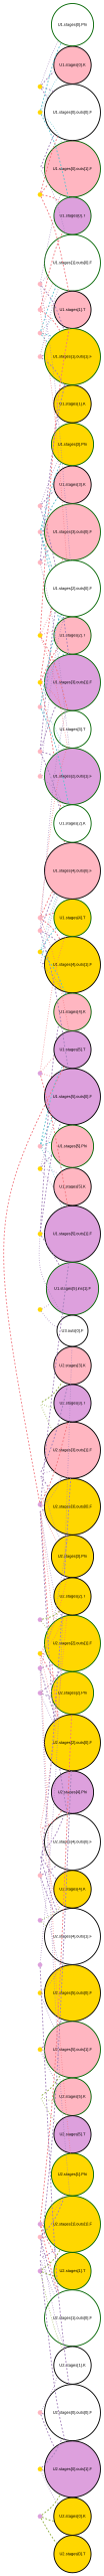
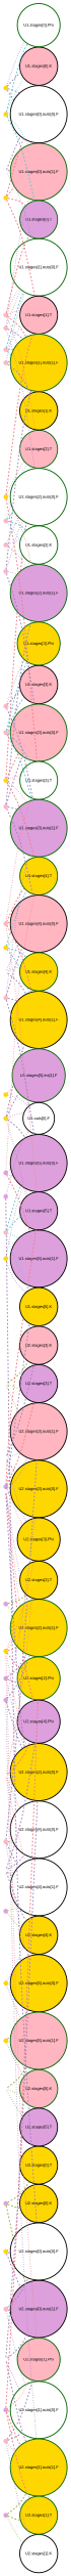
  digraph {
    Damping=0.2
    color=none
    dir=none
    nodesep=0.01
    penwidth=0
    rankdir=LR
    ranksep=0.01
    splines=curved
    node [color=black fillcolor=lightpink fontname=Arial gradientangle=0 margin=0 orientation=0.0 peripheries=1 shape=circle style=filled penwidth=3]
    edge [arrowhead=none arrowtail=none color="#a280b9" concentrate=true dir=none headport=c labeldistance=1 penwidth=3 style=dashed tailport=c]
    "U1.stages[0].separation_material_balance_node" [color=darkgreen fillcolor=gold height=0.2 peripheries=0 shape=point width=0.2 penwidth=""]
    "U1.stages[0].outs[1].F" [color=darkgreen height=0.15278 width=0.15278]
    "U1.stages[0].K" [height=0.15278 width=0.15278]
    "U1.stages[0].Phi" [color=darkgreen fillcolor=white height=0.15278 width=0.15278]
    "U1.stages[0].outs[0].F" [fillcolor=white height=0.15278 width=0.15278]
    "U1.stages[5].overall_material_balance_node" [color=darkgreen fillcolor=gold height=0.2 peripheries=0 shape=point width=0.2 penwidth=""]
    "U1.stages[4].outs[1].F" [fillcolor=gold height=0.15278 width=0.15278]
    "U1.stages[5].outs[0].F" [fillcolor=plum height=0.15278 width=0.15278]
    "U1.stages[5].outs[1].F" [fillcolor=plum height=0.15278 width=0.15278]
    "U1.stages[5].ins[1].F" [color=darkgreen fillcolor=plum height=0.15278 width=0.15278]
    "U3.outs[0].F" [fillcolor=white height=0.15278 width=0.15278]
    "U2.stages[5].separation_material_balance_node" [fillcolor=gold height=0.2 peripheries=0 shape=point width=0.2 penwidth=""]
    "U2.stages[5].outs[0].F" [fillcolor=gold height=0.15278 width=0.15278]
    "U2.stages[5].K" [color=darkgreen height=0.15278 width=0.15278]
    "U2.stages[5].outs[1].F" [color=darkgreen height=0.15278 width=0.15278]
    "U2.stages[5].overall_material_balance_node" [color=darkgreen fillcolor=gold height=0.2 peripheries=0 shape=point width=0.2 penwidth=""]
    "U2.stages[4].outs[1].F" [fillcolor=white height=0.15278 width=0.15278]
    "U1.stages[3].lle_phenomena_node" [height=0.2 peripheries=0 shape=point width=0.2 penwidth=""]
    "U1.stages[3].K" [height=0.15278 width=0.15278]
    "U1.stages[3].outs[0].F" [color=darkgreen height=0.15278 width=0.15278]
    "U1.stages[3].T" [color=darkgreen fillcolor=white height=0.15278 width=0.15278]
    "U1.stages[3].Phi" [color=darkgreen fillcolor=gold height=0.15278 width=0.15278]
    "U1.stages[3].outs[1].F" [color=darkgreen fillcolor=plum height=0.15278 width=0.15278]
    "U2.stages[0].vle_phenomena_node" [color=darkgreen fillcolor=plum height=0.2 peripheries=0 shape=point width=0.2 penwidth=""]
    "U2.stages[0].K" [fillcolor=gold height=0.15278 width=0.15278]
    "U2.stages[0].outs[1].F" [fillcolor=plum height=0.15278 width=0.15278]
    "U2.stages[0].T" [fillcolor=gold height=0.15278 width=0.15278]
    "U1.stages[3].energy_balance_node" [fillcolor=gold height=0.2 peripheries=0 shape=point width=0.2 penwidth=""]
    "U1.stages[2].T" [color=darkgreen height=0.15278 width=0.15278]
    "U1.stages[4].T" [color=darkgreen fillcolor=gold height=0.15278 width=0.15278]
    "U2.stages[0].separation_material_balance_node" [color=darkgreen fillcolor=gold height=0.2 peripheries=0 shape=point width=0.2 penwidth=""]
    "U2.stages[0].outs[0].F" [fillcolor=white height=0.15278 width=0.15278]
    "U1.stages[3].separation_material_balance_node" [color=darkgreen height=0.2 peripheries=0 shape=point width=0.2 penwidth=""]
    "U2.stages[3].vle_phenomena_node" [fillcolor=white height=0.2 peripheries=0 shape=point width=0.2 penwidth=""]
    "U2.stages[3].K" [height=0.15278 width=0.15278]
    "U2.stages[3].outs[1].F" [height=0.15278 width=0.15278]
    "U2.stages[3].T" [fillcolor=plum height=0.15278 width=0.15278]
    "U2.stages[0].overall_material_balance_node" [height=0.2 peripheries=0 shape=point width=0.2 penwidth=""]
    "U2.stages[1].outs[0].F" [color=darkgreen fillcolor=white height=0.15278 width=0.15278]
    "U2.stages[3].energy_balance_node" [fillcolor=plum height=0.2 peripheries=0 shape=point width=0.2 penwidth=""]
    "U2.stages[2].Phi" [color=darkgreen fillcolor=gold height=0.15278 width=0.15278]
    "U2.stages[3].outs[0].F" [fillcolor=gold height=0.15278 width=0.15278]
    "U2.stages[3].Phi" [fillcolor=gold height=0.15278 width=0.15278]
    "U2.stages[4].Phi" [fillcolor=plum height=0.15278 width=0.15278]
    "U1.stages[5].T" [fillcolor=plum height=0.15278 width=0.15278]
    "U1.stages[3].overall_material_balance_node" [color=darkgreen height=0.2 peripheries=0 shape=point width=0.2 penwidth=""]
    "U1.stages[2].outs[1].F" [color=darkgreen fillcolor=plum height=0.15278 width=0.15278]
    "U1.stages[4].outs[0].F" [height=0.15278 width=0.15278]
    "U2.stages[3].separation_material_balance_node" [color=darkgreen fillcolor=white height=0.2 peripheries=0 shape=point width=0.2 penwidth=""]
    "U2.stages[3].overall_material_balance_node" [fillcolor=white height=0.2 peripheries=0 shape=point width=0.2 penwidth=""]
    "U2.stages[2].outs[1].F" [color=darkgreen fillcolor=gold height=0.15278 width=0.15278]
    "U2.stages[4].outs[0].F" [fillcolor=white height=0.15278 width=0.15278]
    "U1.stages[1].lle_phenomena_node" [color=darkgreen height=0.2 peripheries=0 shape=point width=0.2 penwidth=""]
    "U1.stages[1].outs[0].F" [color=darkgreen fillcolor=white height=0.15278 width=0.15278]
    "U1.stages[1].K" [fillcolor=gold height=0.15278 width=0.15278]
    "U1.stages[1].T" [height=0.15278 width=0.15278]
    "U1.stages[1].outs[1].F" [color=darkgreen fillcolor=gold height=0.15278 width=0.15278]
    "U2.stages[2].separation_material_balance_node" [color=darkgreen fillcolor=plum height=0.2 peripheries=0 shape=point width=0.2 penwidth=""]
    "U2.stages[2].outs[0].F" [fillcolor=gold height=0.15278 width=0.15278]
    "U1.stages[1].energy_balance_node" [height=0.2 peripheries=0 shape=point width=0.2 penwidth=""]
    "U1.stages[0].T" [color=darkgreen fillcolor=plum height=0.15278 width=0.15278]
    "U1.stages[4].lle_phenomena_node" [fillcolor=gold height=0.2 peripheries=0 shape=point width=0.2 penwidth=""]
-   "U1.stages[4].K" [color=darkgreen height=0.15278 width=0.15278]
+   "U1.stages[4].K" [color=darkgreen fillcolor=gold height=0.15278 width=0.15278]
    "U1.stages[1].separation_material_balance_node" [height=0.2 peripheries=0 shape=point width=0.2 penwidth=""]
    "U1.stages[4].energy_balance_node" [height=0.2 peripheries=0 shape=point width=0.2 penwidth=""]
    "U1.stages[0].overall_material_balance_node" [fillcolor=white height=0.2 peripheries=0 shape=point width=0.2 penwidth=""]
    "U1.stages[4].separation_material_balance_node" [fillcolor=white height=0.2 peripheries=0 shape=point width=0.2 penwidth=""]
    "U2.stages[1].vle_phenomena_node" [color=darkgreen fillcolor=plum height=0.2 peripheries=0 shape=point width=0.2 penwidth=""]
    "U2.stages[1].K" [fillcolor=white height=0.15278 width=0.15278]
    "U2.stages[1].outs[1].F" [color=darkgreen fillcolor=gold height=0.15278 width=0.15278]
    "U2.stages[1].T" [color=darkgreen fillcolor=gold height=0.15278 width=0.15278]
    "U2.stages[4].vle_phenomena_node" [color=darkgreen fillcolor=plum height=0.2 peripheries=0 shape=point width=0.2 penwidth=""]
    "U2.stages[4].K" [fillcolor=gold height=0.15278 width=0.15278]
    "U2.stages[1].energy_balance_node" [color=darkgreen fillcolor=plum height=0.2 peripheries=0 shape=point width=0.2 penwidth=""]
-   "U2.stages[1].Phi" [color=darkgreen fillcolor=gold height=0.15278 width=0.15278]
+   "U2.stages[1].Phi" [color=darkgreen height=0.15278 width=0.15278]
    "U2.stages[4].energy_balance_node" [fillcolor=white height=0.2 peripheries=0 shape=point width=0.2 penwidth=""]
    "U2.stages[5].vle_phenomena_node" [color=darkgreen fillcolor=white height=0.2 peripheries=0 shape=point width=0.2 penwidth=""]
    "U2.stages[5].T" [fillcolor=plum height=0.15278 width=0.15278]
    "U3.overall_material_balance_node" [fillcolor=plum height=0.2 peripheries=0 shape=point width=0.2 penwidth=""]
    "U2.stages[1].separation_material_balance_node" [height=0.2 peripheries=0 shape=point width=0.2 penwidth=""]
    "U2.stages[4].separation_material_balance_node" [fillcolor=white height=0.2 peripheries=0 shape=point width=0.2 penwidth=""]
    "U1.stages[4].overall_material_balance_node" [color=darkgreen height=0.2 peripheries=0 shape=point width=0.2 penwidth=""]
    "U2.stages[1].overall_material_balance_node" [fillcolor=white height=0.2 peripheries=0 shape=point width=0.2 penwidth=""]
    "U2.stages[4].overall_material_balance_node" [height=0.2 peripheries=0 shape=point width=0.2 penwidth=""]
    "U1.stages[5].material_specification_equation_nodes[0]" [fillcolor=gold height=0.2 peripheries=0 shape=point width=0.2 penwidth=""]
    "U1.stages[0].lle_phenomena_node" [color=darkgreen fillcolor=gold height=0.2 peripheries=0 shape=point width=0.2 penwidth=""]
    "U1.stages[0].energy_balance_node" [color=darkgreen fillcolor=gold height=0.2 peripheries=0 shape=point width=0.2 penwidth=""]
    "U1.stages[2].lle_phenomena_node" [color=darkgreen height=0.2 peripheries=0 shape=point width=0.2 penwidth=""]
    "U1.stages[2].K" [color=darkgreen fillcolor=white height=0.15278 width=0.15278]
    "U1.stages[2].outs[0].F" [color=darkgreen fillcolor=white height=0.15278 width=0.15278]
    "U1.stages[2].energy_balance_node" [color=darkgreen fillcolor=gold height=0.2 peripheries=0 shape=point width=0.2 penwidth=""]
    "U1.stages[2].separation_material_balance_node" [color=darkgreen height=0.2 peripheries=0 shape=point width=0.2 penwidth=""]
    "U1.stages[5].lle_phenomena_node" [color=darkgreen height=0.2 peripheries=0 shape=point width=0.2 penwidth=""]
-   "U1.stages[5].K" [height=0.15278 width=0.15278]
-   "U1.stages[5].Phi" [color=darkgreen height=0.15278 width=0.15278]
+   "U1.stages[5].K" [fillcolor=gold height=0.15278 width=0.15278]
    "U1.stages[1].overall_material_balance_node" [height=0.2 peripheries=0 shape=point width=0.2 penwidth=""]
    "U1.stages[5].energy_balance_node" [fillcolor=plum height=0.2 peripheries=0 shape=point width=0.2 penwidth=""]
    "U2.stages[2].vle_phenomena_node" [color=darkgreen fillcolor=plum height=0.2 peripheries=0 shape=point width=0.2 penwidth=""]
    "U2.stages[2].T" [fillcolor=gold height=0.15278 width=0.15278]
    "U1.stages[5].separation_material_balance_node" [color=darkgreen fillcolor=gold height=0.2 peripheries=0 shape=point width=0.2 penwidth=""]
    "U2.stages[2].energy_balance_node" [color=darkgreen fillcolor=gold height=0.2 peripheries=0 shape=point width=0.2 penwidth=""]
    "U1.stages[2].overall_material_balance_node" [color=darkgreen height=0.2 peripheries=0 shape=point width=0.2 penwidth=""]
    "U2.stages[2].overall_material_balance_node" [color=darkgreen fillcolor=plum height=0.2 peripheries=0 shape=point width=0.2 penwidth=""]
    "U1.stages[0].separation_material_balance_node" -> "U1.stages[0].outs[1].F"
    "U1.stages[0].separation_material_balance_node" -> "U1.stages[0].K"
    "U1.stages[0].separation_material_balance_node" -> "U1.stages[0].Phi" [style=dotted]
    "U1.stages[0].separation_material_balance_node" -> "U1.stages[0].outs[0].F"
    "U1.stages[5].overall_material_balance_node" -> "U1.stages[4].outs[1].F"
    "U1.stages[5].overall_material_balance_node" -> "U1.stages[5].outs[0].F"
    "U1.stages[5].overall_material_balance_node" -> "U1.stages[5].outs[1].F" [style=dotted]
    "U1.stages[5].overall_material_balance_node" -> "U1.stages[5].ins[1].F"
    "U1.stages[5].overall_material_balance_node" -> "U3.outs[0].F" [style=dotted]
    "U2.stages[5].separation_material_balance_node" -> "U2.stages[5].outs[0].F"
    "U2.stages[5].separation_material_balance_node" -> "U2.stages[5].K" [style=dotted]
    "U2.stages[5].separation_material_balance_node" -> "U2.stages[5].outs[1].F" [style=dotted]
    "U2.stages[5].overall_material_balance_node" -> "U2.stages[5].outs[0].F" [style=dotted]
    "U2.stages[5].overall_material_balance_node" -> "U2.stages[5].outs[1].F" [style=dotted]
    "U2.stages[5].overall_material_balance_node" -> "U2.stages[4].outs[1].F" [style=dotted]
    "U1.stages[3].lle_phenomena_node" -> "U1.stages[3].K" [color="#5fc1cf"]
    "U1.stages[3].lle_phenomena_node" -> "U1.stages[3].outs[0].F" [color="#5fc1cf"]
    "U1.stages[3].lle_phenomena_node" -> "U1.stages[3].T" [color="#5fc1cf"]
    "U1.stages[3].lle_phenomena_node" -> "U1.stages[3].Phi" [color="#5fc1cf"]
    "U1.stages[3].lle_phenomena_node" -> "U1.stages[3].outs[1].F" [color="#5fc1cf"]
    "U2.stages[0].vle_phenomena_node" -> "U2.stages[0].K" [color="#8ead3e"]
    "U2.stages[0].vle_phenomena_node" -> "U2.stages[0].outs[1].F" [color="#8ead3e"]
    "U2.stages[0].vle_phenomena_node" -> "U2.stages[0].T" [color="#8ead3e"]
    "U1.stages[3].energy_balance_node" -> "U1.stages[3].outs[0].F" [color="#f1777f"]
    "U1.stages[3].energy_balance_node" -> "U1.stages[3].T" [color="#f1777f" style=dotted]
    "U1.stages[3].energy_balance_node" -> "U1.stages[3].outs[1].F" [color="#f1777f" style=dotted]
    "U1.stages[3].energy_balance_node" -> "U1.stages[2].T" [color="#f1777f"]
    "U1.stages[3].energy_balance_node" -> "U1.stages[4].T" [color="#f1777f"]
    "U2.stages[0].separation_material_balance_node" -> "U2.stages[0].K" [style=dotted]
    "U2.stages[0].separation_material_balance_node" -> "U2.stages[0].outs[1].F"
    "U2.stages[0].separation_material_balance_node" -> "U2.stages[0].outs[0].F"
    "U1.stages[3].separation_material_balance_node" -> "U1.stages[3].K"
    "U1.stages[3].separation_material_balance_node" -> "U1.stages[3].outs[0].F" [style=dotted]
    "U1.stages[3].separation_material_balance_node" -> "U1.stages[3].Phi" [style=dotted]
    "U1.stages[3].separation_material_balance_node" -> "U1.stages[3].outs[1].F"
    "U2.stages[3].vle_phenomena_node" -> "U2.stages[3].K" [color="#8ead3e"]
    "U2.stages[3].vle_phenomena_node" -> "U2.stages[3].outs[1].F" [color="#8ead3e" style=dotted]
    "U2.stages[3].vle_phenomena_node" -> "U2.stages[3].T" [color="#8ead3e" style=dotted]
    "U2.stages[0].overall_material_balance_node" -> "U2.stages[0].outs[1].F"
    "U2.stages[0].overall_material_balance_node" -> "U2.stages[0].outs[0].F"
    "U2.stages[0].overall_material_balance_node" -> "U2.stages[1].outs[0].F" [style=dotted]
    "U2.stages[3].energy_balance_node" -> "U2.stages[3].outs[1].F" [color="#f1777f" style=dotted]
    "U2.stages[3].energy_balance_node" -> "U2.stages[3].T" [color="#f1777f"]
    "U2.stages[3].energy_balance_node" -> "U2.stages[2].Phi" [color="#f1777f" style=dotted]
    "U2.stages[3].energy_balance_node" -> "U2.stages[3].outs[0].F" [color="#f1777f" style=dotted]
    "U2.stages[3].energy_balance_node" -> "U2.stages[3].Phi" [color="#f1777f" style=dotted]
    "U2.stages[3].energy_balance_node" -> "U2.stages[4].Phi" [color="#f1777f"]
    "U2.stages[3].energy_balance_node" -> "U1.stages[5].T" [color="#f1777f"]
    "U1.stages[3].overall_material_balance_node" -> "U1.stages[3].outs[0].F"
    "U1.stages[3].overall_material_balance_node" -> "U1.stages[3].outs[1].F"
    "U1.stages[3].overall_material_balance_node" -> "U1.stages[2].outs[1].F"
    "U1.stages[3].overall_material_balance_node" -> "U1.stages[4].outs[0].F"
    "U2.stages[3].separation_material_balance_node" -> "U2.stages[3].K"
    "U2.stages[3].separation_material_balance_node" -> "U2.stages[3].outs[1].F" [style=dotted]
    "U2.stages[3].separation_material_balance_node" -> "U2.stages[3].outs[0].F"
    "U2.stages[3].separation_material_balance_node" -> "U2.stages[3].Phi" [style=dotted]
    "U2.stages[3].overall_material_balance_node" -> "U1.stages[5].outs[1].F"
    "U2.stages[3].overall_material_balance_node" -> "U2.stages[3].outs[1].F" [style=dotted]
    "U2.stages[3].overall_material_balance_node" -> "U2.stages[3].outs[0].F"
    "U2.stages[3].overall_material_balance_node" -> "U2.stages[2].outs[1].F" [style=dotted]
    "U2.stages[3].overall_material_balance_node" -> "U2.stages[4].outs[0].F"
    "U1.stages[1].lle_phenomena_node" -> "U1.stages[1].outs[0].F" [color="#5fc1cf"]
    "U1.stages[1].lle_phenomena_node" -> "U1.stages[1].K" [color="#5fc1cf"]
    "U1.stages[1].lle_phenomena_node" -> "U1.stages[1].T" [color="#5fc1cf" style=dotted]
    "U1.stages[1].lle_phenomena_node" -> "U1.stages[1].outs[1].F" [color="#5fc1cf"]
    "U2.stages[2].separation_material_balance_node" -> "U2.stages[2].Phi"
    "U2.stages[2].separation_material_balance_node" -> "U2.stages[2].outs[1].F"
    "U2.stages[2].separation_material_balance_node" -> "U2.stages[2].outs[0].F" [style=dotted]
    "U1.stages[1].energy_balance_node" -> "U1.stages[2].T" [color="#f1777f" style=dotted]
    "U1.stages[1].energy_balance_node" -> "U1.stages[1].outs[0].F" [color="#f1777f" style=dotted]
    "U1.stages[1].energy_balance_node" -> "U1.stages[1].T" [color="#f1777f" style=dotted]
    "U1.stages[1].energy_balance_node" -> "U1.stages[1].outs[1].F" [color="#f1777f"]
    "U1.stages[1].energy_balance_node" -> "U1.stages[0].T" [color="#f1777f"]
    "U1.stages[4].lle_phenomena_node" -> "U1.stages[4].outs[1].F" [color="#5fc1cf"]
    "U1.stages[4].lle_phenomena_node" -> "U1.stages[4].T" [color="#5fc1cf"]
    "U1.stages[4].lle_phenomena_node" -> "U1.stages[4].outs[0].F" [color="#5fc1cf" style=dotted]
    "U1.stages[4].lle_phenomena_node" -> "U1.stages[4].K" [color="#5fc1cf"]
    "U1.stages[1].separation_material_balance_node" -> "U1.stages[1].outs[0].F" [style=dotted]
    "U1.stages[1].separation_material_balance_node" -> "U1.stages[1].K"
    "U1.stages[1].separation_material_balance_node" -> "U1.stages[1].outs[1].F"
    "U1.stages[4].energy_balance_node" -> "U1.stages[4].outs[1].F" [color="#f1777f"]
    "U1.stages[4].energy_balance_node" -> "U1.stages[3].T" [color="#f1777f" style=dotted]
    "U1.stages[4].energy_balance_node" -> "U1.stages[4].T" [color="#f1777f"]
    "U1.stages[4].energy_balance_node" -> "U1.stages[5].T" [color="#f1777f" style=dotted]
    "U1.stages[4].energy_balance_node" -> "U1.stages[4].outs[0].F" [color="#f1777f"]
    "U1.stages[0].overall_material_balance_node" -> "U1.stages[0].outs[1].F"
    "U1.stages[0].overall_material_balance_node" -> "U1.stages[0].outs[0].F"
    "U1.stages[0].overall_material_balance_node" -> "U1.stages[1].outs[0].F" [style=dotted]
    "U1.stages[4].separation_material_balance_node" -> "U1.stages[4].outs[1].F"
    "U1.stages[4].separation_material_balance_node" -> "U1.stages[4].outs[0].F" [style=dotted]
    "U1.stages[4].separation_material_balance_node" -> "U1.stages[4].K" [style=dotted]
    "U2.stages[1].vle_phenomena_node" -> "U2.stages[1].K" [color="#8ead3e" style=dotted]
    "U2.stages[1].vle_phenomena_node" -> "U2.stages[1].outs[1].F" [color="#8ead3e"]
    "U2.stages[1].vle_phenomena_node" -> "U2.stages[1].T" [color="#8ead3e"]
    "U2.stages[4].vle_phenomena_node" -> "U2.stages[4].outs[1].F" [color="#8ead3e" style=dotted]
    "U2.stages[4].vle_phenomena_node" -> "U2.stages[4].K" [color="#8ead3e" style=dotted]
    "U2.stages[1].energy_balance_node" -> "U2.stages[1].outs[0].F" [color="#f1777f"]
    "U2.stages[1].energy_balance_node" -> "U2.stages[2].Phi" [color="#f1777f"]
    "U2.stages[1].energy_balance_node" -> "U2.stages[1].outs[1].F" [color="#f1777f"]
    "U2.stages[1].energy_balance_node" -> "U2.stages[1].T" [color="#f1777f"]
    "U2.stages[1].energy_balance_node" -> "U2.stages[1].Phi" [color="#f1777f" style=dotted]
    "U2.stages[4].energy_balance_node" -> "U2.stages[4].outs[1].F" [color="#f1777f" style=dotted]
    "U2.stages[4].energy_balance_node" -> "U2.stages[3].Phi" [color="#f1777f" style=dotted]
    "U2.stages[4].energy_balance_node" -> "U2.stages[4].Phi" [color="#f1777f"]
    "U2.stages[4].energy_balance_node" -> "U2.stages[4].outs[0].F" [color="#f1777f" style=dotted]
    "U2.stages[5].vle_phenomena_node" -> "U2.stages[5].K" [color="#8ead3e" style=dotted]
    "U2.stages[5].vle_phenomena_node" -> "U2.stages[5].outs[1].F" [color="#8ead3e"]
    "U2.stages[5].vle_phenomena_node" -> "U2.stages[5].T" [color="#8ead3e" style=dotted]
    "U3.overall_material_balance_node" -> "U3.outs[0].F" [style=dotted]
    "U3.overall_material_balance_node" -> "U2.stages[0].outs[0].F"
    "U2.stages[1].separation_material_balance_node" -> "U2.stages[1].outs[0].F"
    "U2.stages[1].separation_material_balance_node" -> "U2.stages[1].K" [style=dotted]
    "U2.stages[1].separation_material_balance_node" -> "U2.stages[1].outs[1].F" [style=dotted]
    "U2.stages[1].separation_material_balance_node" -> "U2.stages[1].Phi"
    "U2.stages[4].separation_material_balance_node" -> "U2.stages[4].outs[1].F"
    "U2.stages[4].separation_material_balance_node" -> "U2.stages[4].Phi"
    "U2.stages[4].separation_material_balance_node" -> "U2.stages[4].outs[0].F"
    "U2.stages[4].separation_material_balance_node" -> "U2.stages[4].K"
    "U1.stages[4].overall_material_balance_node" -> "U1.stages[4].outs[1].F"
    "U1.stages[4].overall_material_balance_node" -> "U1.stages[5].outs[0].F"
    "U1.stages[4].overall_material_balance_node" -> "U1.stages[3].outs[1].F" [style=dotted]
    "U1.stages[4].overall_material_balance_node" -> "U1.stages[4].outs[0].F"
    "U2.stages[1].overall_material_balance_node" -> "U2.stages[0].outs[1].F"
    "U2.stages[1].overall_material_balance_node" -> "U2.stages[1].outs[0].F" [style=dotted]
    "U2.stages[1].overall_material_balance_node" -> "U2.stages[2].outs[0].F"
    "U2.stages[1].overall_material_balance_node" -> "U2.stages[1].outs[1].F"
    "U2.stages[4].overall_material_balance_node" -> "U2.stages[5].outs[0].F" [style=dotted]
    "U2.stages[4].overall_material_balance_node" -> "U2.stages[4].outs[1].F"
    "U2.stages[4].overall_material_balance_node" -> "U2.stages[3].outs[1].F"
    "U2.stages[4].overall_material_balance_node" -> "U2.stages[4].outs[0].F"
    "U1.stages[5].material_specification_equation_nodes[0]" -> "U1.stages[5].ins[1].F" [style=dotted]
    "U1.stages[5].material_specification_equation_nodes[0]" -> "U3.outs[0].F" [style=dotted]
    "U1.stages[0].lle_phenomena_node" -> "U1.stages[0].outs[1].F" [color="#5fc1cf" style=dotted]
    "U1.stages[0].lle_phenomena_node" -> "U1.stages[0].K" [color="#5fc1cf" style=dotted]
    "U1.stages[0].lle_phenomena_node" -> "U1.stages[0].Phi" [color="#5fc1cf"]
    "U1.stages[0].lle_phenomena_node" -> "U1.stages[0].outs[0].F" [color="#5fc1cf" style=dotted]
    "U1.stages[0].lle_phenomena_node" -> "U1.stages[0].T" [color="#5fc1cf"]
    "U1.stages[0].energy_balance_node" -> "U1.stages[0].outs[1].F" [color="#f1777f"]
    "U1.stages[0].energy_balance_node" -> "U1.stages[0].outs[0].F" [color="#f1777f"]
    "U1.stages[0].energy_balance_node" -> "U1.stages[1].T" [color="#f1777f"]
    "U1.stages[0].energy_balance_node" -> "U1.stages[0].T" [color="#f1777f"]
    "U1.stages[2].lle_phenomena_node" -> "U1.stages[2].T" [color="#5fc1cf" style=dotted]
    "U1.stages[2].lle_phenomena_node" -> "U1.stages[2].outs[1].F" [color="#5fc1cf" style=dotted]
    "U1.stages[2].lle_phenomena_node" -> "U1.stages[2].K" [color="#5fc1cf"]
    "U1.stages[2].lle_phenomena_node" -> "U1.stages[2].outs[0].F" [color="#5fc1cf"]
    "U1.stages[2].energy_balance_node" -> "U1.stages[3].T" [color="#f1777f"]
    "U1.stages[2].energy_balance_node" -> "U1.stages[2].T" [color="#f1777f" style=dotted]
    "U1.stages[2].energy_balance_node" -> "U1.stages[2].outs[1].F" [color="#f1777f" style=dotted]
    "U1.stages[2].energy_balance_node" -> "U1.stages[1].T" [color="#f1777f"]
    "U1.stages[2].energy_balance_node" -> "U1.stages[2].outs[0].F" [color="#f1777f" style=dotted]
    "U1.stages[2].separation_material_balance_node" -> "U1.stages[2].outs[1].F" [style=dotted]
    "U1.stages[2].separation_material_balance_node" -> "U1.stages[2].K" [style=dotted]
    "U1.stages[2].separation_material_balance_node" -> "U1.stages[2].outs[0].F" [style=dotted]
    "U1.stages[5].lle_phenomena_node" -> "U1.stages[5].outs[0].F" [color="#5fc1cf"]
    "U1.stages[5].lle_phenomena_node" -> "U1.stages[5].outs[1].F" [color="#5fc1cf" style=dotted]
    "U1.stages[5].lle_phenomena_node" -> "U1.stages[5].T" [color="#5fc1cf"]
    "U1.stages[5].lle_phenomena_node" -> "U1.stages[5].K" [color="#5fc1cf" style=dotted]
-   "U1.stages[5].lle_phenomena_node" -> "U1.stages[5].Phi" [color="#5fc1cf"]
    "U1.stages[1].overall_material_balance_node" -> "U1.stages[0].outs[1].F" [style=dotted]
    "U1.stages[1].overall_material_balance_node" -> "U1.stages[1].outs[0].F" [style=dotted]
    "U1.stages[1].overall_material_balance_node" -> "U1.stages[1].outs[1].F"
    "U1.stages[1].overall_material_balance_node" -> "U1.stages[2].outs[0].F" [style=dotted]
    "U1.stages[5].energy_balance_node" -> "U1.stages[5].outs[0].F" [color="#f1777f" style=dotted]
    "U1.stages[5].energy_balance_node" -> "U1.stages[5].outs[1].F" [color="#f1777f"]
    "U1.stages[5].energy_balance_node" -> "U1.stages[4].T" [color="#f1777f" style=dotted]
    "U1.stages[5].energy_balance_node" -> "U1.stages[5].T" [color="#f1777f" style=dotted]
    "U2.stages[2].vle_phenomena_node" -> "U2.stages[2].outs[1].F" [color="#8ead3e" style=dotted]
    "U2.stages[2].vle_phenomena_node" -> "U2.stages[2].T" [color="#8ead3e"]
    "U1.stages[5].separation_material_balance_node" -> "U1.stages[5].outs[0].F" [style=dotted]
    "U1.stages[5].separation_material_balance_node" -> "U1.stages[5].outs[1].F" [style=dotted]
    "U1.stages[5].separation_material_balance_node" -> "U1.stages[5].K" [style=dotted]
-   "U1.stages[5].separation_material_balance_node" -> "U1.stages[5].Phi"
    "U2.stages[2].energy_balance_node" -> "U2.stages[2].Phi" [color="#f1777f"]
    "U2.stages[2].energy_balance_node" -> "U2.stages[3].Phi" [color="#f1777f" style=dotted]
    "U2.stages[2].energy_balance_node" -> "U2.stages[2].outs[1].F" [color="#f1777f"]
    "U2.stages[2].energy_balance_node" -> "U2.stages[2].outs[0].F" [color="#f1777f" style=dotted]
    "U2.stages[2].energy_balance_node" -> "U2.stages[1].Phi" [color="#f1777f" style=dotted]
    "U2.stages[2].energy_balance_node" -> "U2.stages[2].T" [color="#f1777f" style=dotted]
    "U1.stages[2].overall_material_balance_node" -> "U1.stages[3].outs[0].F"
    "U1.stages[2].overall_material_balance_node" -> "U1.stages[2].outs[1].F" [style=dotted]
    "U1.stages[2].overall_material_balance_node" -> "U1.stages[1].outs[1].F"
    "U1.stages[2].overall_material_balance_node" -> "U1.stages[2].outs[0].F" [style=dotted]
    "U2.stages[2].overall_material_balance_node" -> "U2.stages[3].outs[0].F" [style=dotted]
    "U2.stages[2].overall_material_balance_node" -> "U2.stages[2].outs[1].F"
    "U2.stages[2].overall_material_balance_node" -> "U2.stages[2].outs[0].F"
    "U2.stages[2].overall_material_balance_node" -> "U2.stages[1].outs[1].F" [style=dotted]
  }
